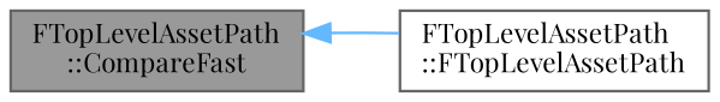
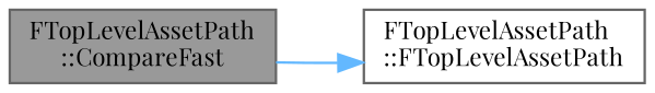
  digraph {
    rankdir=LR
    fontname="Playfair Display"
    node [fontname="Playfair Display" fontsize=10 shape=box style=filled]
    n1 [color=gray40 fillcolor=grey60 fontcolor=black height=0.2 label="FTopLevelAssetPath\l::CompareFast" width=0.4]
    n2 [color=grey40 fillcolor=white height=0.2 label="FTopLevelAssetPath\l::FTopLevelAssetPath" width=0.4]
-   n2 -> n1 [color=steelblue1 fontname="Playfair Display" fontsize=10 labelfontname=Helvetica labelfontsize=10 style=solid]
+   n1 -> n2 [color=steelblue1 fontname="Playfair Display" fontsize=10 labelfontname=Helvetica labelfontsize=10 style=solid]
  }
